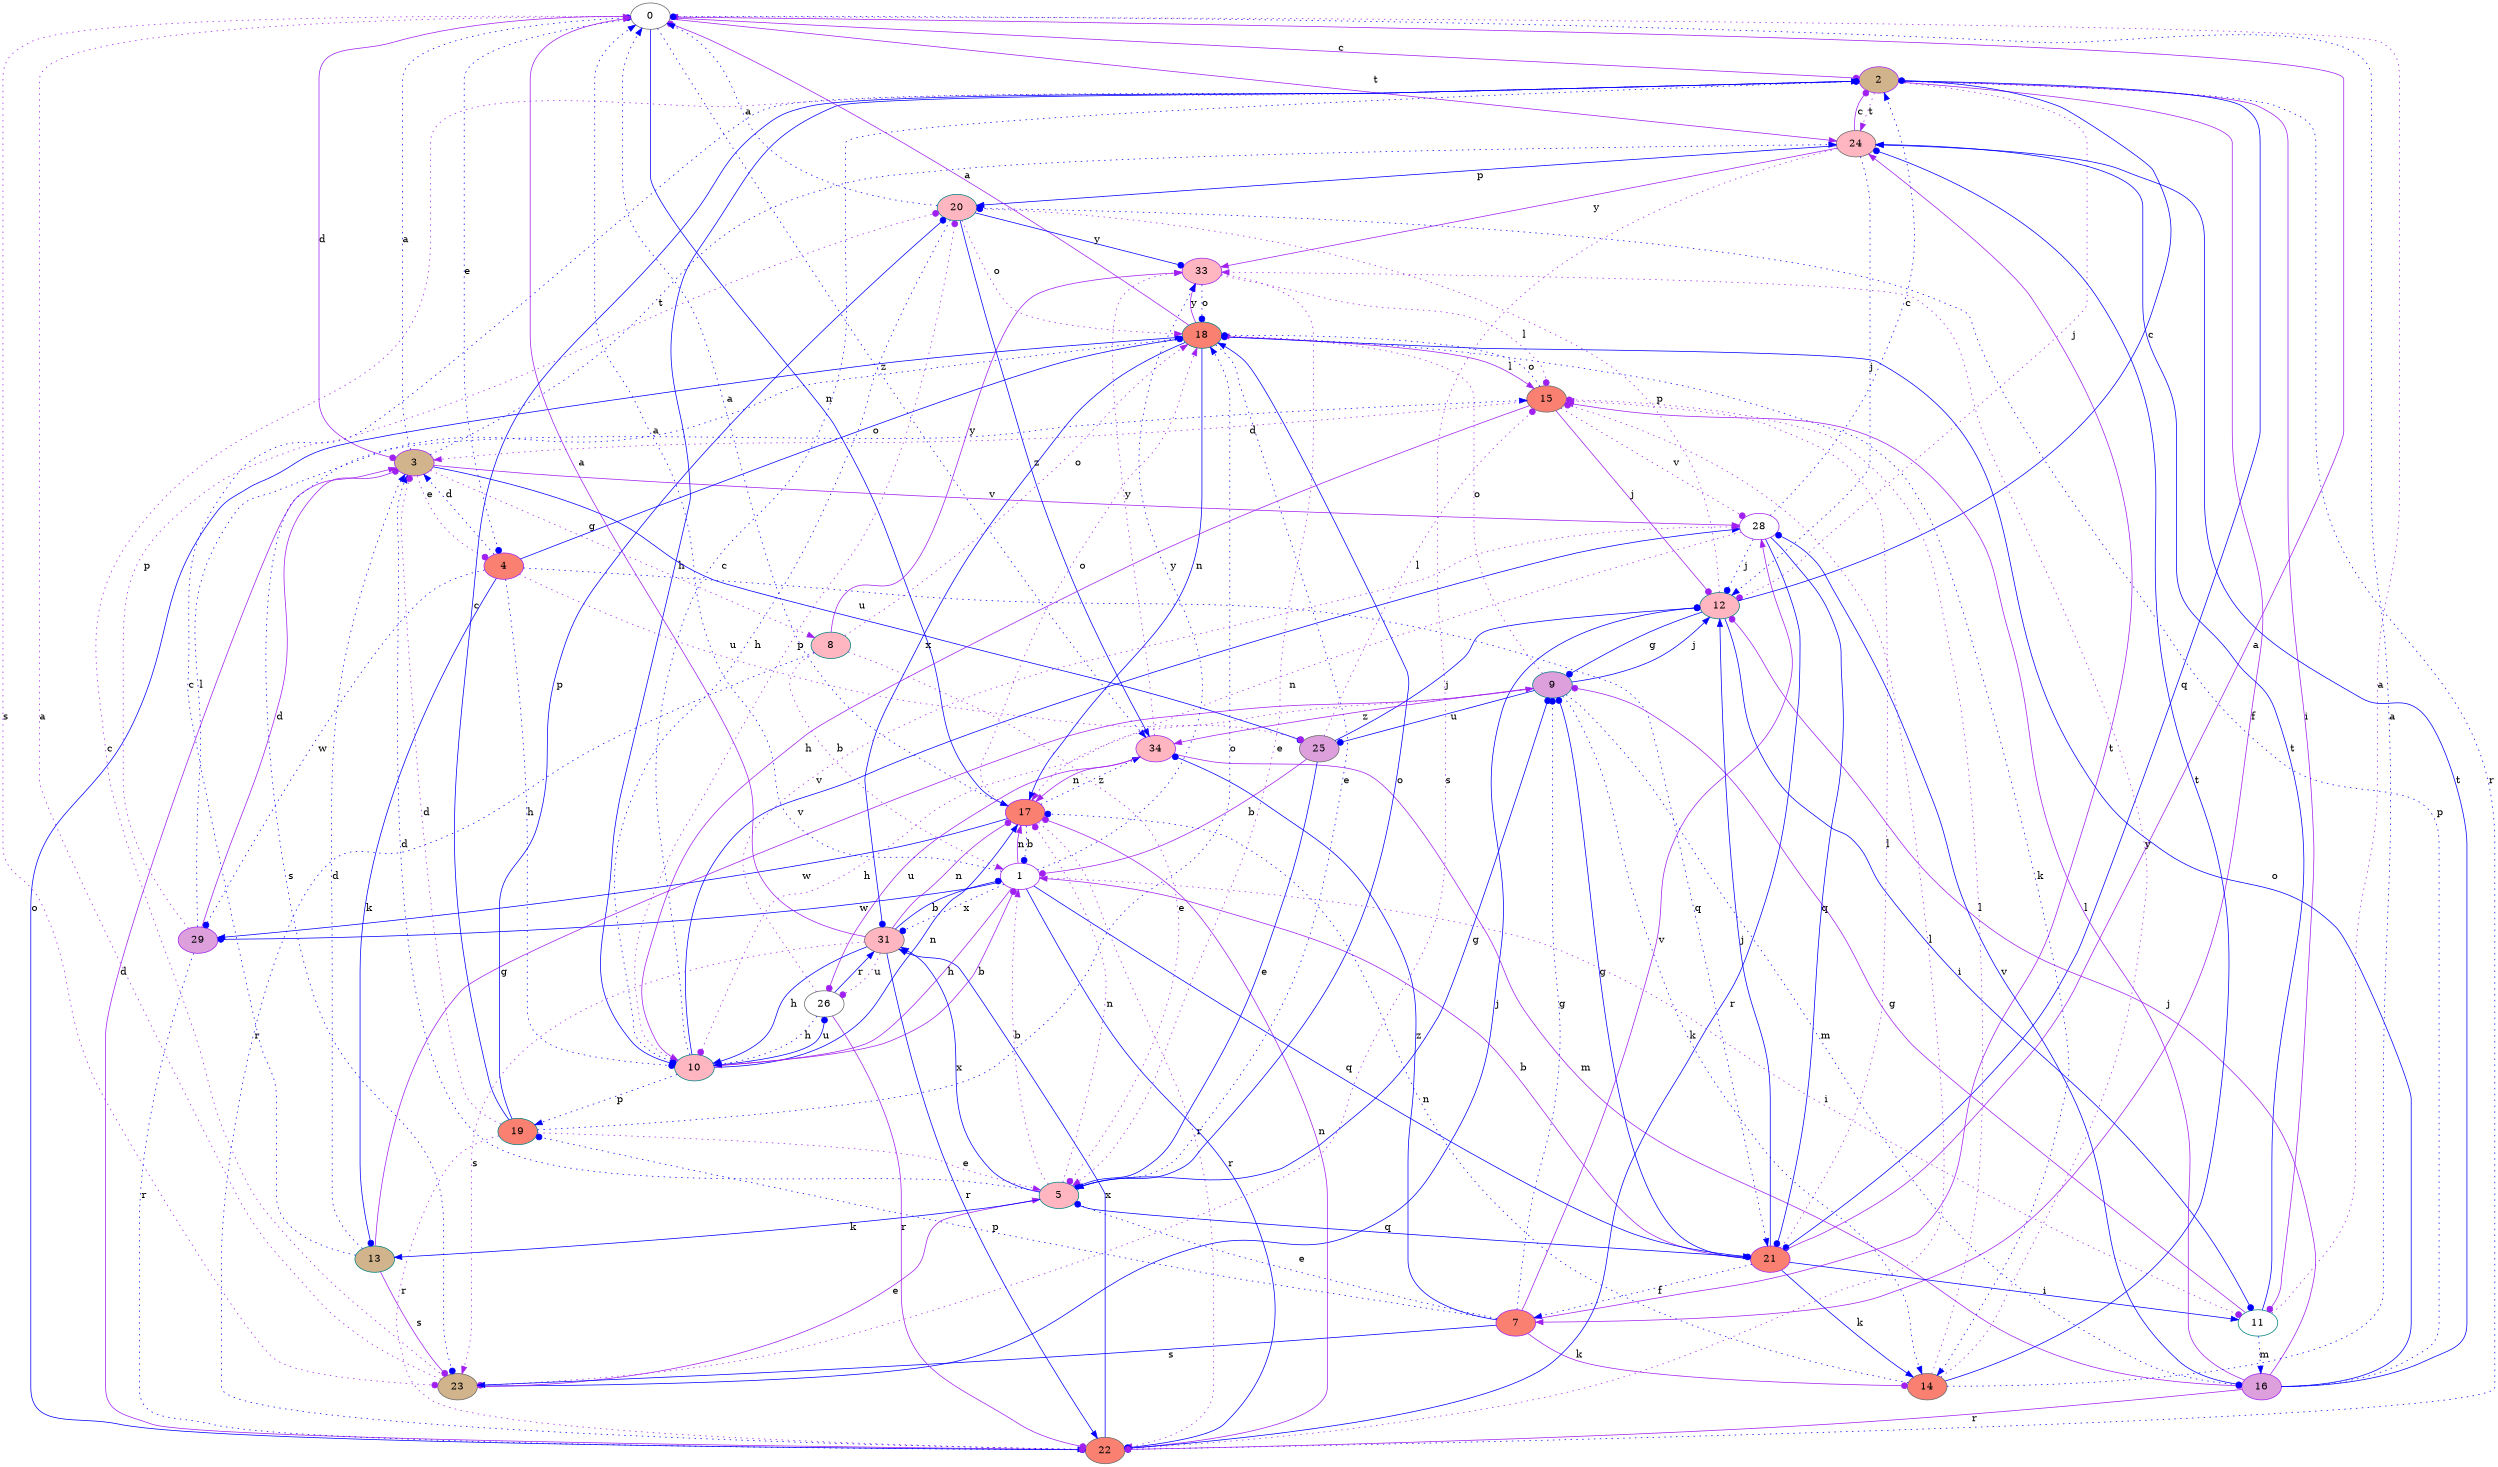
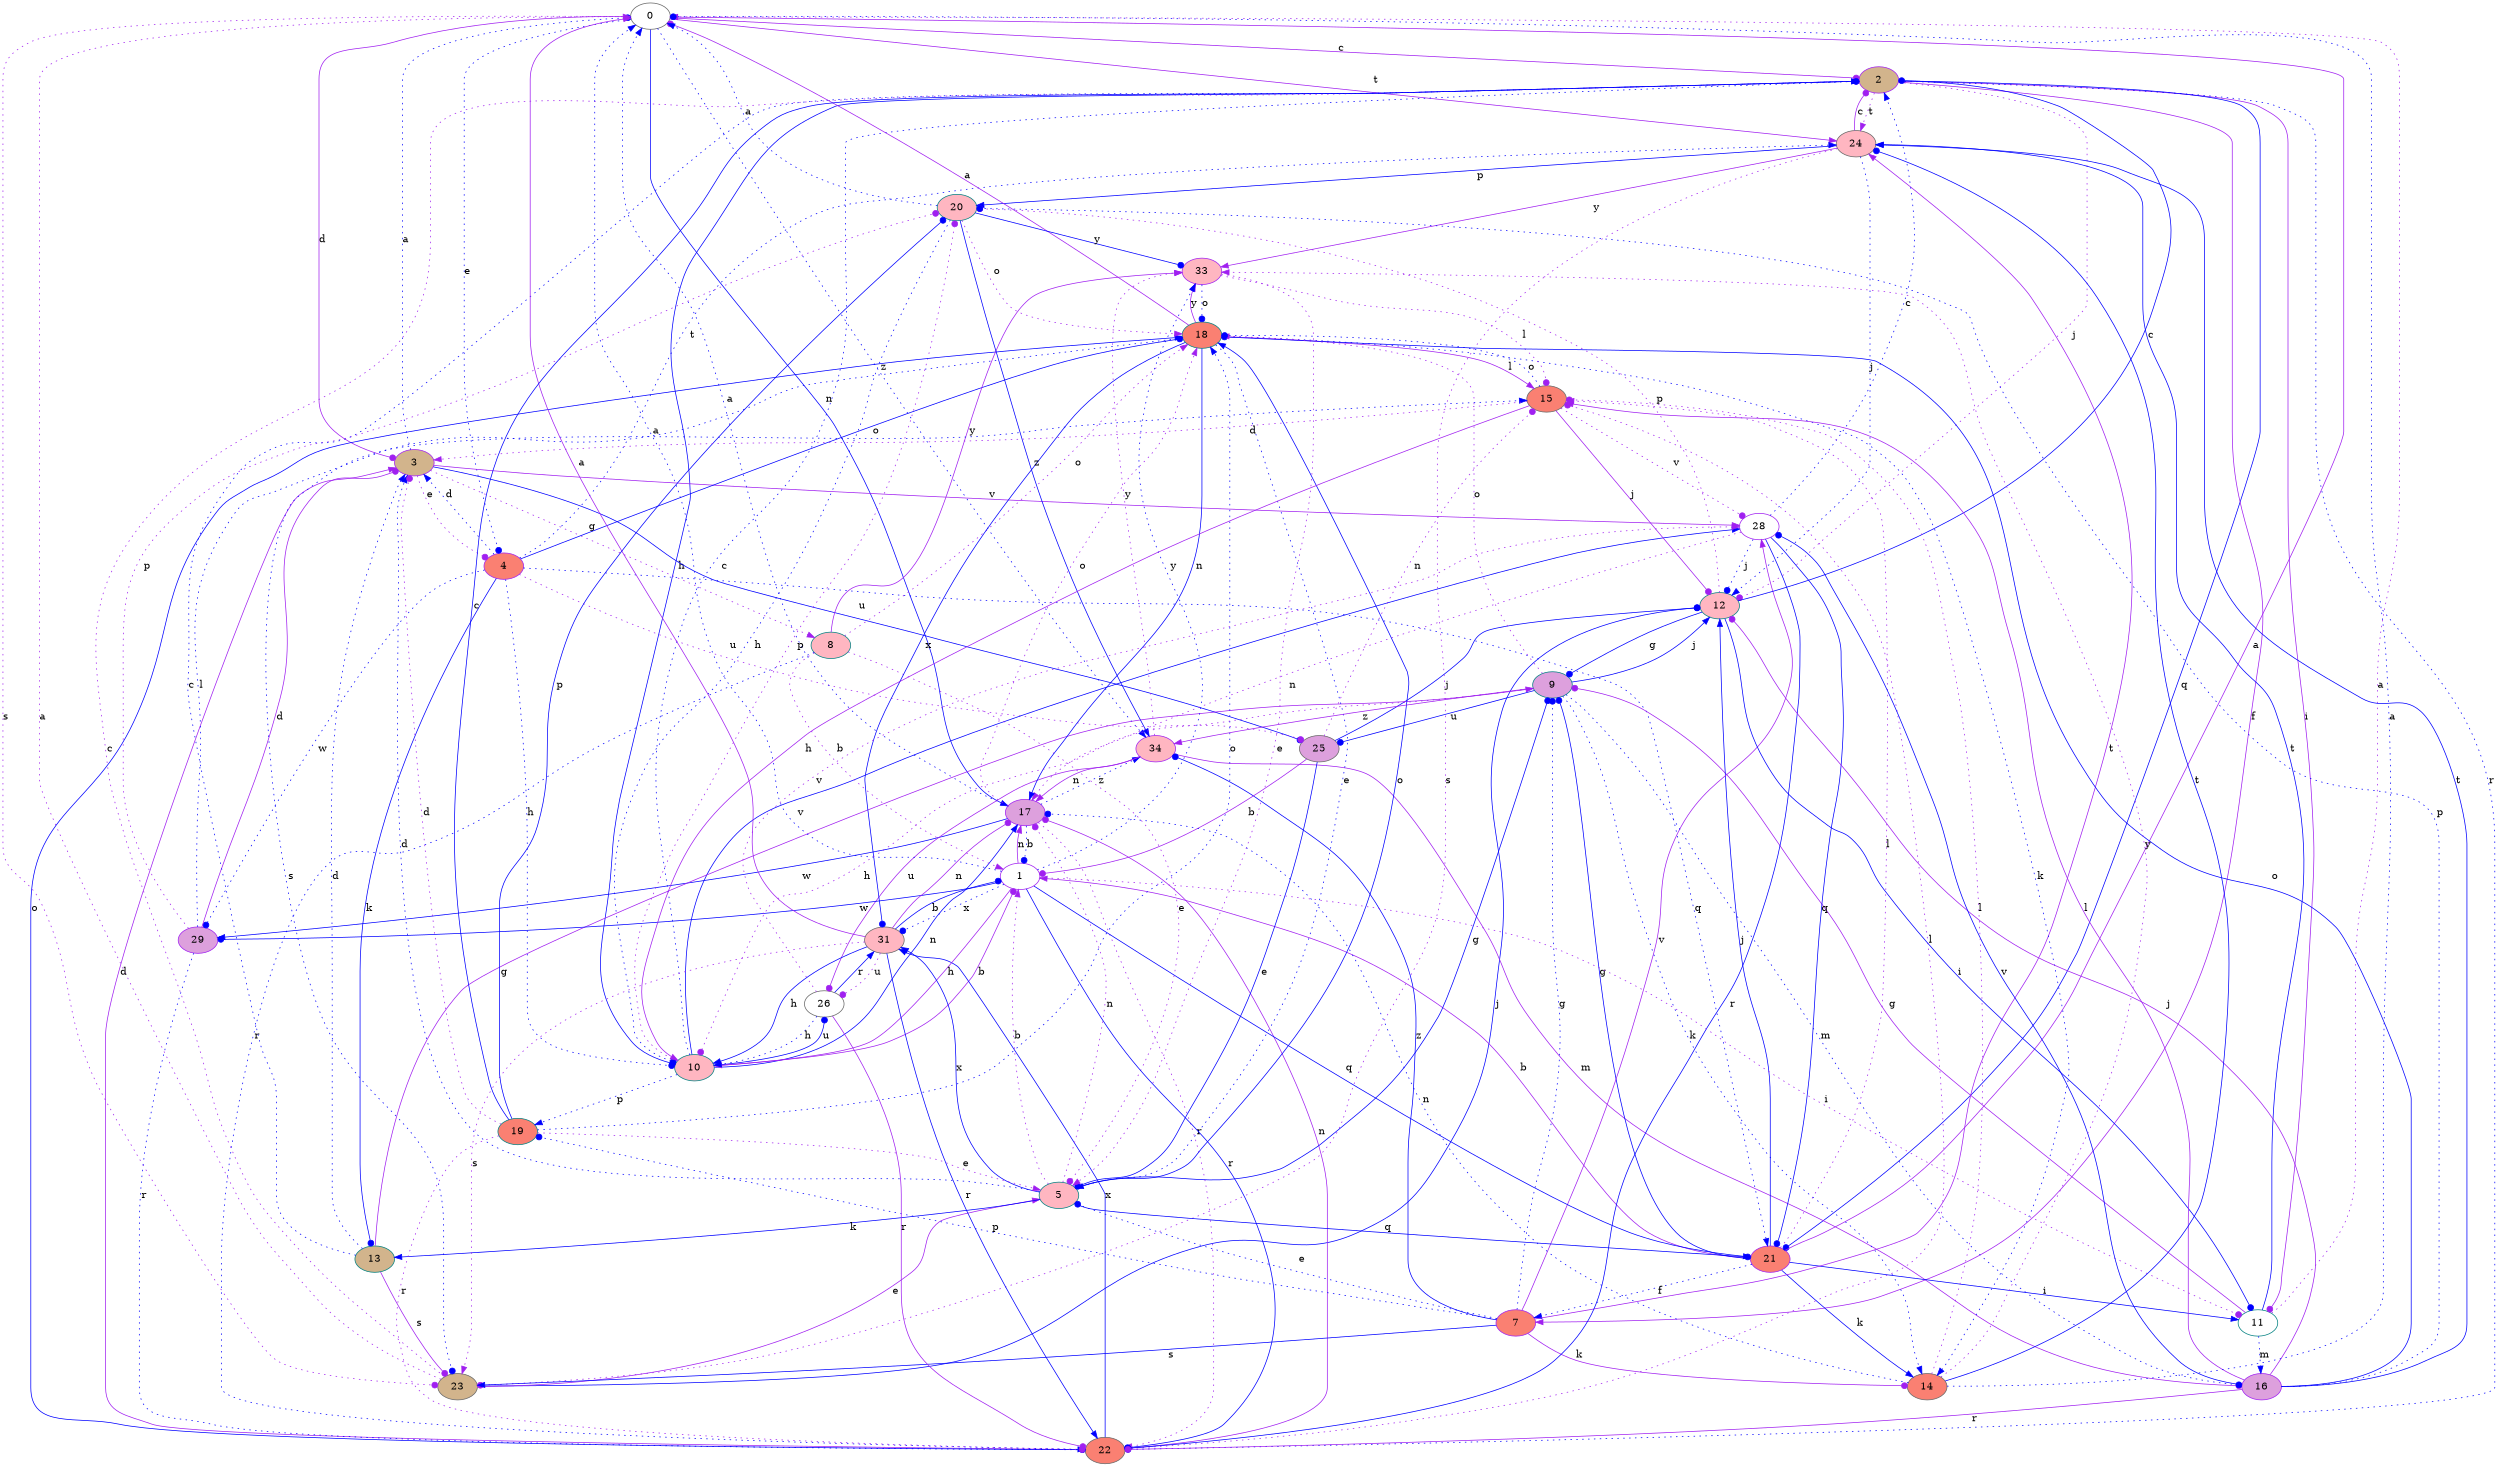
  strict digraph {
    node [color=purple fillcolor=lightpink style=filled]
    edge [arrowhead=dot color=blue style=solid]
    0 [color=gray40 fillcolor=white]
    2 [fillcolor=tan]
    3 [fillcolor=tan]
    4 [fillcolor=salmon]
-   17 [fillcolor=salmon]
+   17 [fillcolor=plum]
    23 [color=gray40 fillcolor=tan]
    24 [color=gray40]
    34
    10 [color=teal]
    11 [color=teal fillcolor=white]
    21 [fillcolor=salmon]
    22 [color=gray40 fillcolor=salmon]
    7 [fillcolor=salmon]
    12 [color=teal]
    8 [color=teal]
    25 [color=gray40 fillcolor=plum]
    28 [fillcolor=white]
    29 [fillcolor=plum]
    13 [color=teal fillcolor=tan]
    18 [color=teal fillcolor=salmon]
    1 [fillcolor=white]
    5 [color=teal]
    33
    20 [color=teal]
    16 [fillcolor=plum]
    26 [color=gray40 fillcolor=white]
    31 [color=gray40]
    19 [color=teal fillcolor=salmon]
    9 [color=teal fillcolor=plum]
    14 [color=gray40 fillcolor=salmon]
    15 [color=gray40 fillcolor=salmon]
    0 -> 2 [color=purple label=c]
    0 -> 3 [color=purple label=d]
    0 -> 4 [label=e style=dotted]
    0 -> 17 [arrowhead=normal label=n]
    0 -> 23 [color=purple label=s style=dotted]
    0 -> 24 [arrowhead=normal color=purple label=t]
    0 -> 34 [arrowhead=normal label=z style=dotted]
    2 -> 24 [arrowhead=normal color=purple label=t style=dotted]
    2 -> 10 [label=h]
    2 -> 11 [color=purple label=i]
    2 -> 21 [label=q]
    2 -> 22 [label=r style=dotted]
    2 -> 7 [arrowhead=normal color=purple label=f]
    2 -> 12 [color=purple label=j style=dotted]
    3 -> 0 [label=a style=dotted]
    3 -> 4 [color=purple label=e style=dotted]
-   3 -> 24 [arrowhead=normal label=t style=dotted]
+   4 -> 24 [arrowhead=normal label=t style=dotted]
    3 -> 8 [arrowhead=normal color=purple label=g style=dotted]
    3 -> 25 [label=u]
    3 -> 28 [arrowhead=normal color=purple label=v]
    4 -> 3 [arrowhead=normal label=d style=dotted]
    4 -> 10 [label=h style=dotted]
    4 -> 21 [arrowhead=normal label=q style=dotted]
    4 -> 25 [color=purple label=u style=dotted]
    4 -> 29 [label=w style=dotted]
    4 -> 13 [label=k]
    4 -> 18 [label=o]
    17 -> 0 [arrowhead=normal label=a style=dotted]
    17 -> 34 [arrowhead=normal label=z style=dotted]
    17 -> 22 [arrowhead=normal color=purple label=r style=dotted]
    17 -> 29 [arrowhead=normal label=w]
    17 -> 18 [arrowhead=normal color=purple label=o style=dotted]
    17 -> 1 [label=b style=dotted]
    23 -> 0 [arrowhead=normal color=purple label=a style=dotted]
    23 -> 2 [color=purple label=c style=dotted]
    23 -> 12 [label=j]
    23 -> 5 [arrowhead=normal color=purple label=e]
    24 -> 2 [color=purple label=c]
    24 -> 23 [color=purple label=s style=dotted]
    24 -> 12 [arrowhead=normal label=j style=dotted]
    24 -> 33 [arrowhead=normal color=purple label=y]
    24 -> 20 [arrowhead=normal label=p]
    34 -> 17 [arrowhead=normal color=purple label=n]
    34 -> 33 [arrowhead=normal color=purple label=y style=dotted]
    34 -> 16 [color=purple label=m]
    34 -> 26 [color=purple label=u]
    10 -> 2 [label=c style=dotted]
    10 -> 17 [arrowhead=normal label=n]
    10 -> 28 [arrowhead=normal label=v]
    10 -> 1 [color=purple label=b]
    10 -> 20 [color=purple label=p style=dotted]
    10 -> 26 [label=u]
    10 -> 19 [arrowhead=normal label=p style=dotted]
    11 -> 0 [arrowhead=normal color=purple label=a style=dotted]
    11 -> 24 [arrowhead=normal label=t]
    11 -> 16 [arrowhead=normal label=m style=dotted]
    11 -> 9 [color=purple label=g]
    21 -> 0 [arrowhead=normal color=purple label=a]
    21 -> 11 [arrowhead=normal label=i]
    21 -> 7 [arrowhead=normal label=f style=dotted]
    21 -> 12 [arrowhead=normal label=j]
    21 -> 1 [arrowhead=normal color=purple label=b]
    21 -> 9 [label=g]
    21 -> 14 [arrowhead=normal label=k]
    21 -> 15 [arrowhead=normal color=purple label=l style=dotted]
    22 -> 3 [arrowhead=normal color=purple label=d]
    22 -> 17 [color=purple label=n]
    22 -> 18 [arrowhead=normal label=o]
    22 -> 31 [arrowhead=normal label=x]
    22 -> 15 [color=purple label=l style=dotted]
    7 -> 23 [arrowhead=normal label=s]
    7 -> 24 [arrowhead=normal color=purple label=t]
    7 -> 34 [label=z]
    7 -> 28 [arrowhead=normal color=purple label=v]
    7 -> 5 [label=e style=dotted]
    7 -> 19 [label=p style=dotted]
    7 -> 9 [label=g style=dotted]
    7 -> 14 [color=purple label=k]
    12 -> 2 [label=c]
    12 -> 11 [label=i]
    12 -> 20 [color=purple label=p style=dotted]
    12 -> 9 [label=g]
    8 -> 22 [arrowhead=normal label=r style=dotted]
    8 -> 18 [arrowhead=normal color=purple label=o style=dotted]
    8 -> 1 [arrowhead=normal color=purple label=b style=dotted]
    8 -> 5 [color=purple label=e style=dotted]
    8 -> 33 [arrowhead=normal color=purple label=y]
    25 -> 12 [label=j]
    25 -> 1 [color=purple label=b]
    25 -> 5 [label=e]
-   25 -> 15 [color=purple label=l style=dotted]
+   25 -> 15 [color=purple label=n style=dotted]
    28 -> 2 [arrowhead=normal label=c style=dotted]
    28 -> 17 [arrowhead=normal color=purple label=n style=dotted]
    28 -> 21 [label=q]
    28 -> 22 [label=r]
    28 -> 12 [label=j style=dotted]
    29 -> 3 [color=purple label=d]
    29 -> 22 [label=r style=dotted]
    29 -> 20 [color=purple label=p style=dotted]
    29 -> 15 [arrowhead=normal label=l style=dotted]
    13 -> 2 [arrowhead=normal label=c style=dotted]
    13 -> 3 [arrowhead=normal label=d style=dotted]
    13 -> 23 [color=purple label=s]
    13 -> 9 [arrowhead=normal color=purple label=g]
    18 -> 0 [color=purple label=a]
    18 -> 17 [arrowhead=normal label=n]
    18 -> 23 [label=s style=dotted]
    18 -> 5 [arrowhead=normal label=e style=dotted]
    18 -> 33 [arrowhead=normal color=purple label=y]
    18 -> 31 [label=x]
    18 -> 14 [arrowhead=normal label=k style=dotted]
    18 -> 15 [arrowhead=normal color=purple label=l]
    1 -> 0 [arrowhead=normal label=a style=dotted]
    1 -> 17 [arrowhead=normal color=purple label=n]
    1 -> 10 [arrowhead=normal color=purple label=h]
    1 -> 11 [color=purple label=i style=dotted]
    1 -> 21 [arrowhead=normal label=q]
    1 -> 22 [label=r]
    1 -> 29 [label=w]
    1 -> 33 [arrowhead=normal label=y style=dotted]
    1 -> 31 [label=x style=dotted]
    5 -> 3 [arrowhead=normal label=d style=dotted]
    5 -> 17 [color=purple label=n style=dotted]
    5 -> 21 [label=q]
    5 -> 13 [arrowhead=normal label=k]
    5 -> 18 [arrowhead=normal label=o]
    5 -> 1 [arrowhead=normal color=purple label=b style=dotted]
    5 -> 31 [arrowhead=normal label=x]
    5 -> 9 [label=g]
    33 -> 18 [label=o style=dotted]
    33 -> 5 [arrowhead=normal color=purple label=e style=dotted]
    33 -> 15 [color=purple label=l style=dotted]
    20 -> 0 [arrowhead=normal label=a style=dotted]
    20 -> 34 [arrowhead=normal label=z]
    20 -> 10 [label=h style=dotted]
    20 -> 18 [arrowhead=normal color=purple label=o style=dotted]
    20 -> 33 [label=y]
    16 -> 24 [arrowhead=normal label=t]
    16 -> 22 [color=purple label=r]
    16 -> 12 [color=purple label=j]
    16 -> 28 [label=v]
    16 -> 18 [label=o]
    16 -> 20 [label=p style=dotted]
    16 -> 15 [arrowhead=normal color=purple label=l]
    26 -> 10 [arrowhead=normal label=h style=dotted]
    26 -> 22 [color=purple label=r]
    26 -> 28 [arrowhead=normal color=purple label=v style=dotted]
    26 -> 31 [arrowhead=normal label=r]
    31 -> 0 [arrowhead=normal color=purple label=a]
    31 -> 17 [color=purple label=n]
    31 -> 23 [arrowhead=normal color=purple label=s style=dotted]
    31 -> 10 [arrowhead=normal label=h]
    31 -> 22 [arrowhead=normal label=r]
    31 -> 1 [label=b]
    31 -> 26 [color=purple label=u style=dotted]
    19 -> 2 [arrowhead=normal label=c]
    19 -> 3 [color=purple label=d style=dotted]
    19 -> 22 [color=purple label=r style=dotted]
    19 -> 18 [arrowhead=normal label=o style=dotted]
    19 -> 5 [arrowhead=normal color=purple label=e style=dotted]
    19 -> 20 [label=p]
    9 -> 34 [arrowhead=normal color=purple label=z]
    9 -> 10 [color=purple label=h style=dotted]
    9 -> 12 [arrowhead=normal label=j]
    9 -> 25 [label=u]
    9 -> 18 [arrowhead=normal color=purple label=o style=dotted]
    9 -> 16 [label=m style=dotted]
    9 -> 14 [arrowhead=normal label=k style=dotted]
    14 -> 0 [label=a style=dotted]
    14 -> 17 [label=n style=dotted]
    14 -> 24 [label=t]
    14 -> 33 [arrowhead=normal color=purple label=y style=dotted]
    14 -> 15 [color=purple label=l style=dotted]
    15 -> 3 [arrowhead=normal color=purple label=d style=dotted]
    15 -> 10 [arrowhead=normal color=purple label=h]
    15 -> 12 [color=purple label=j]
    15 -> 28 [color=purple label=v style=dotted]
    15 -> 18 [label=o style=dotted]
  }
